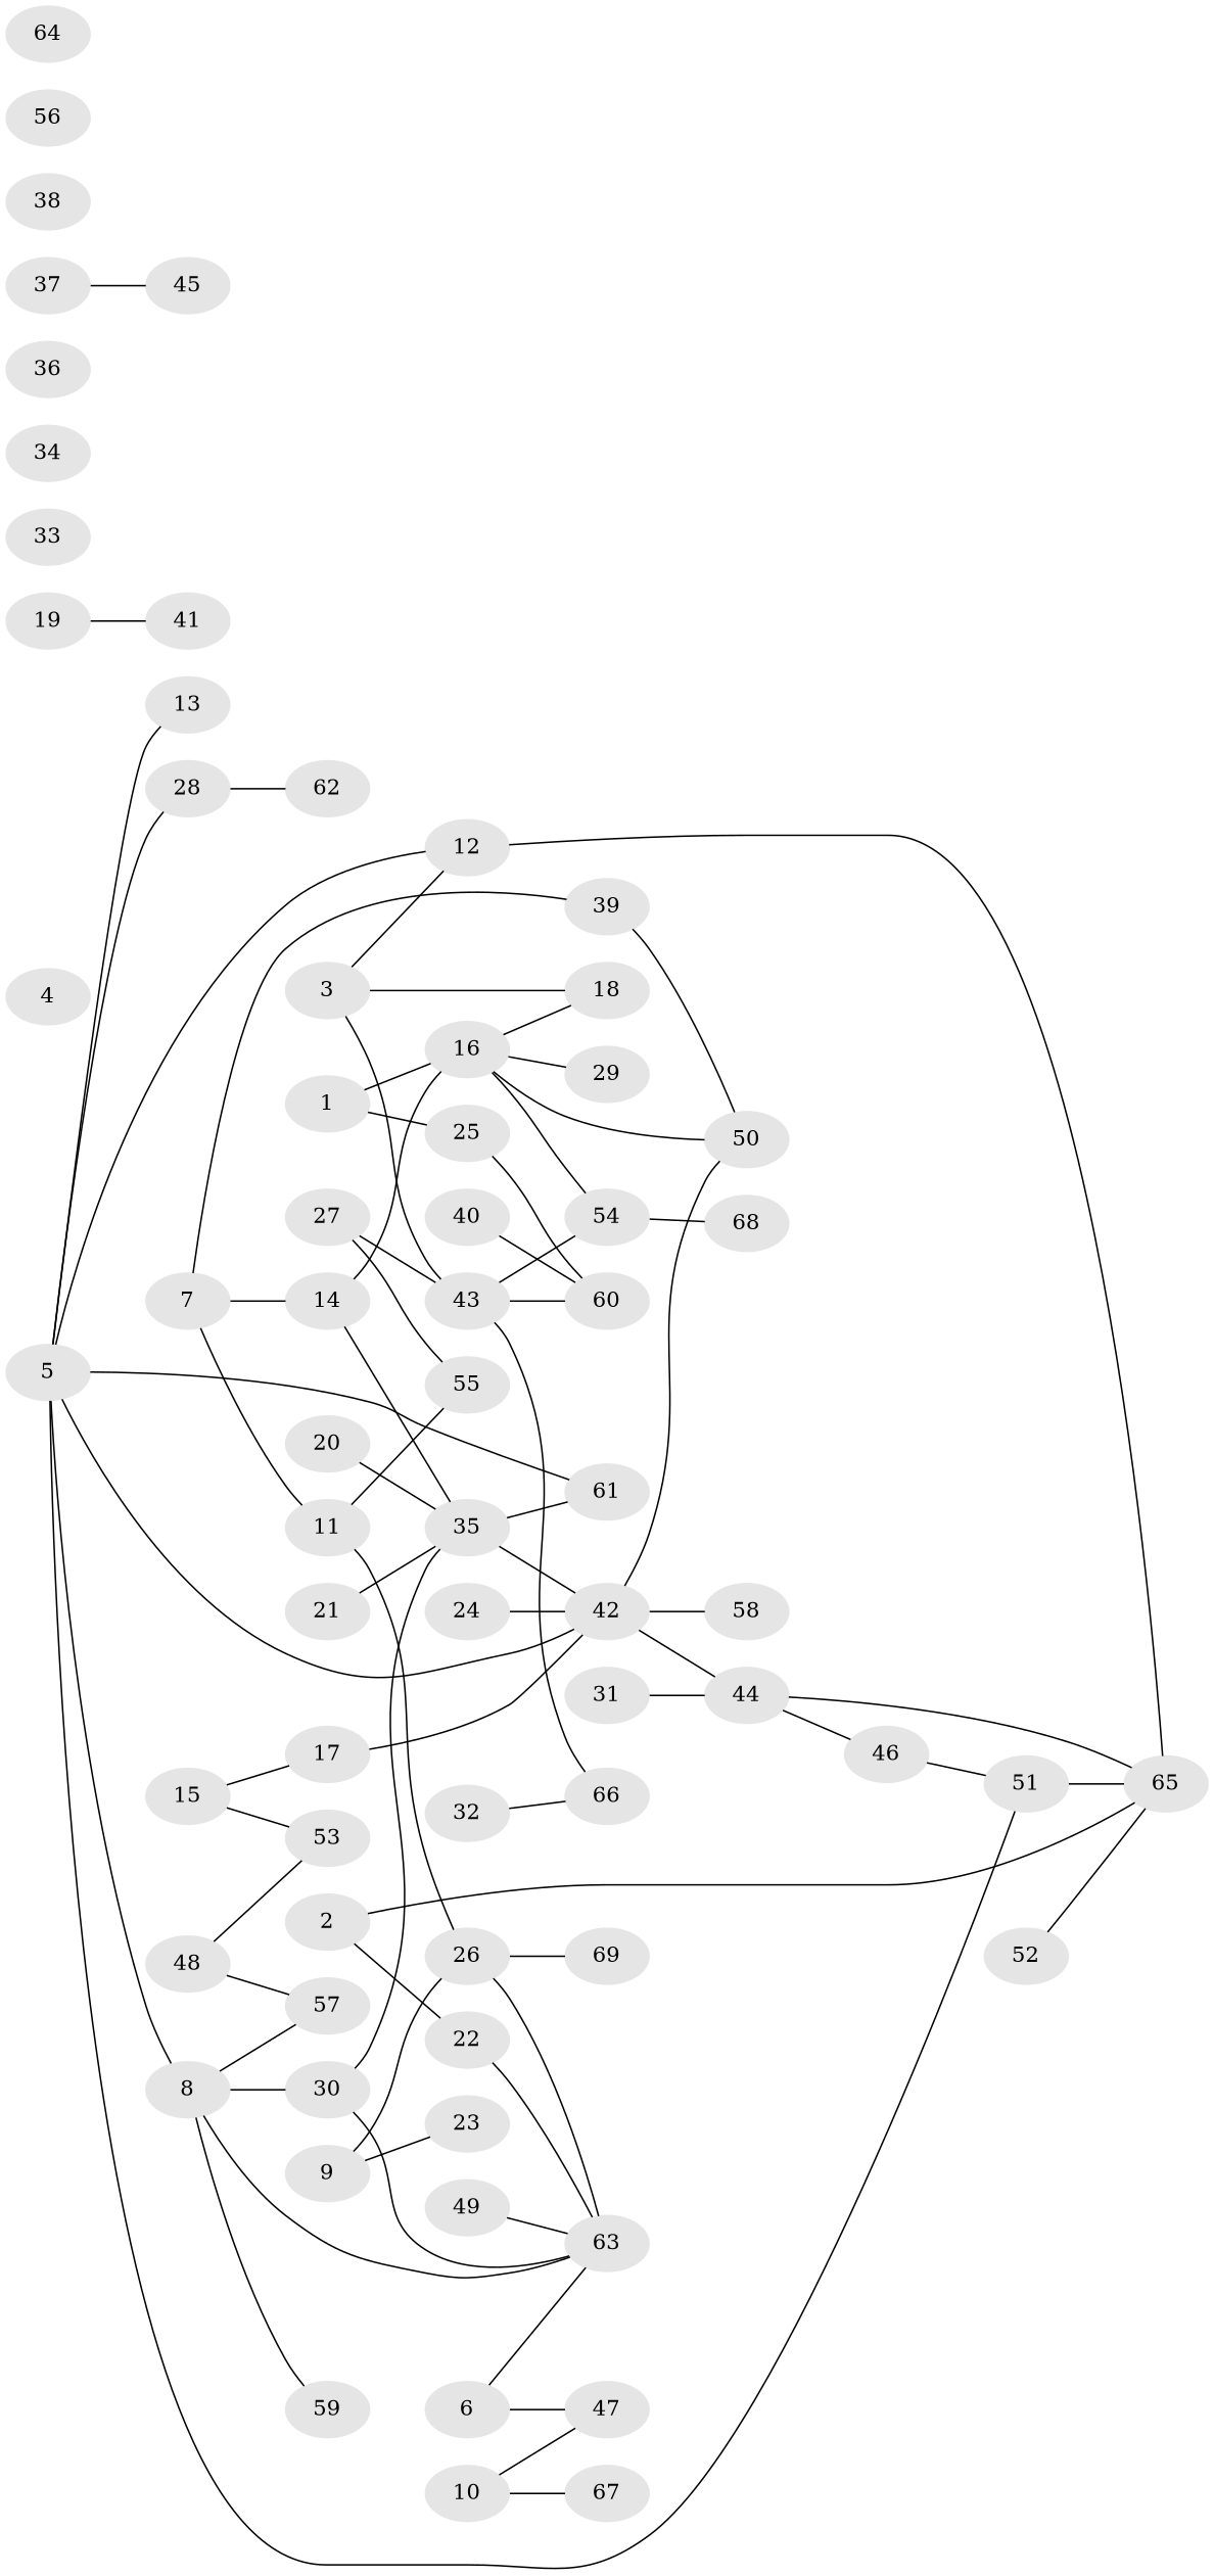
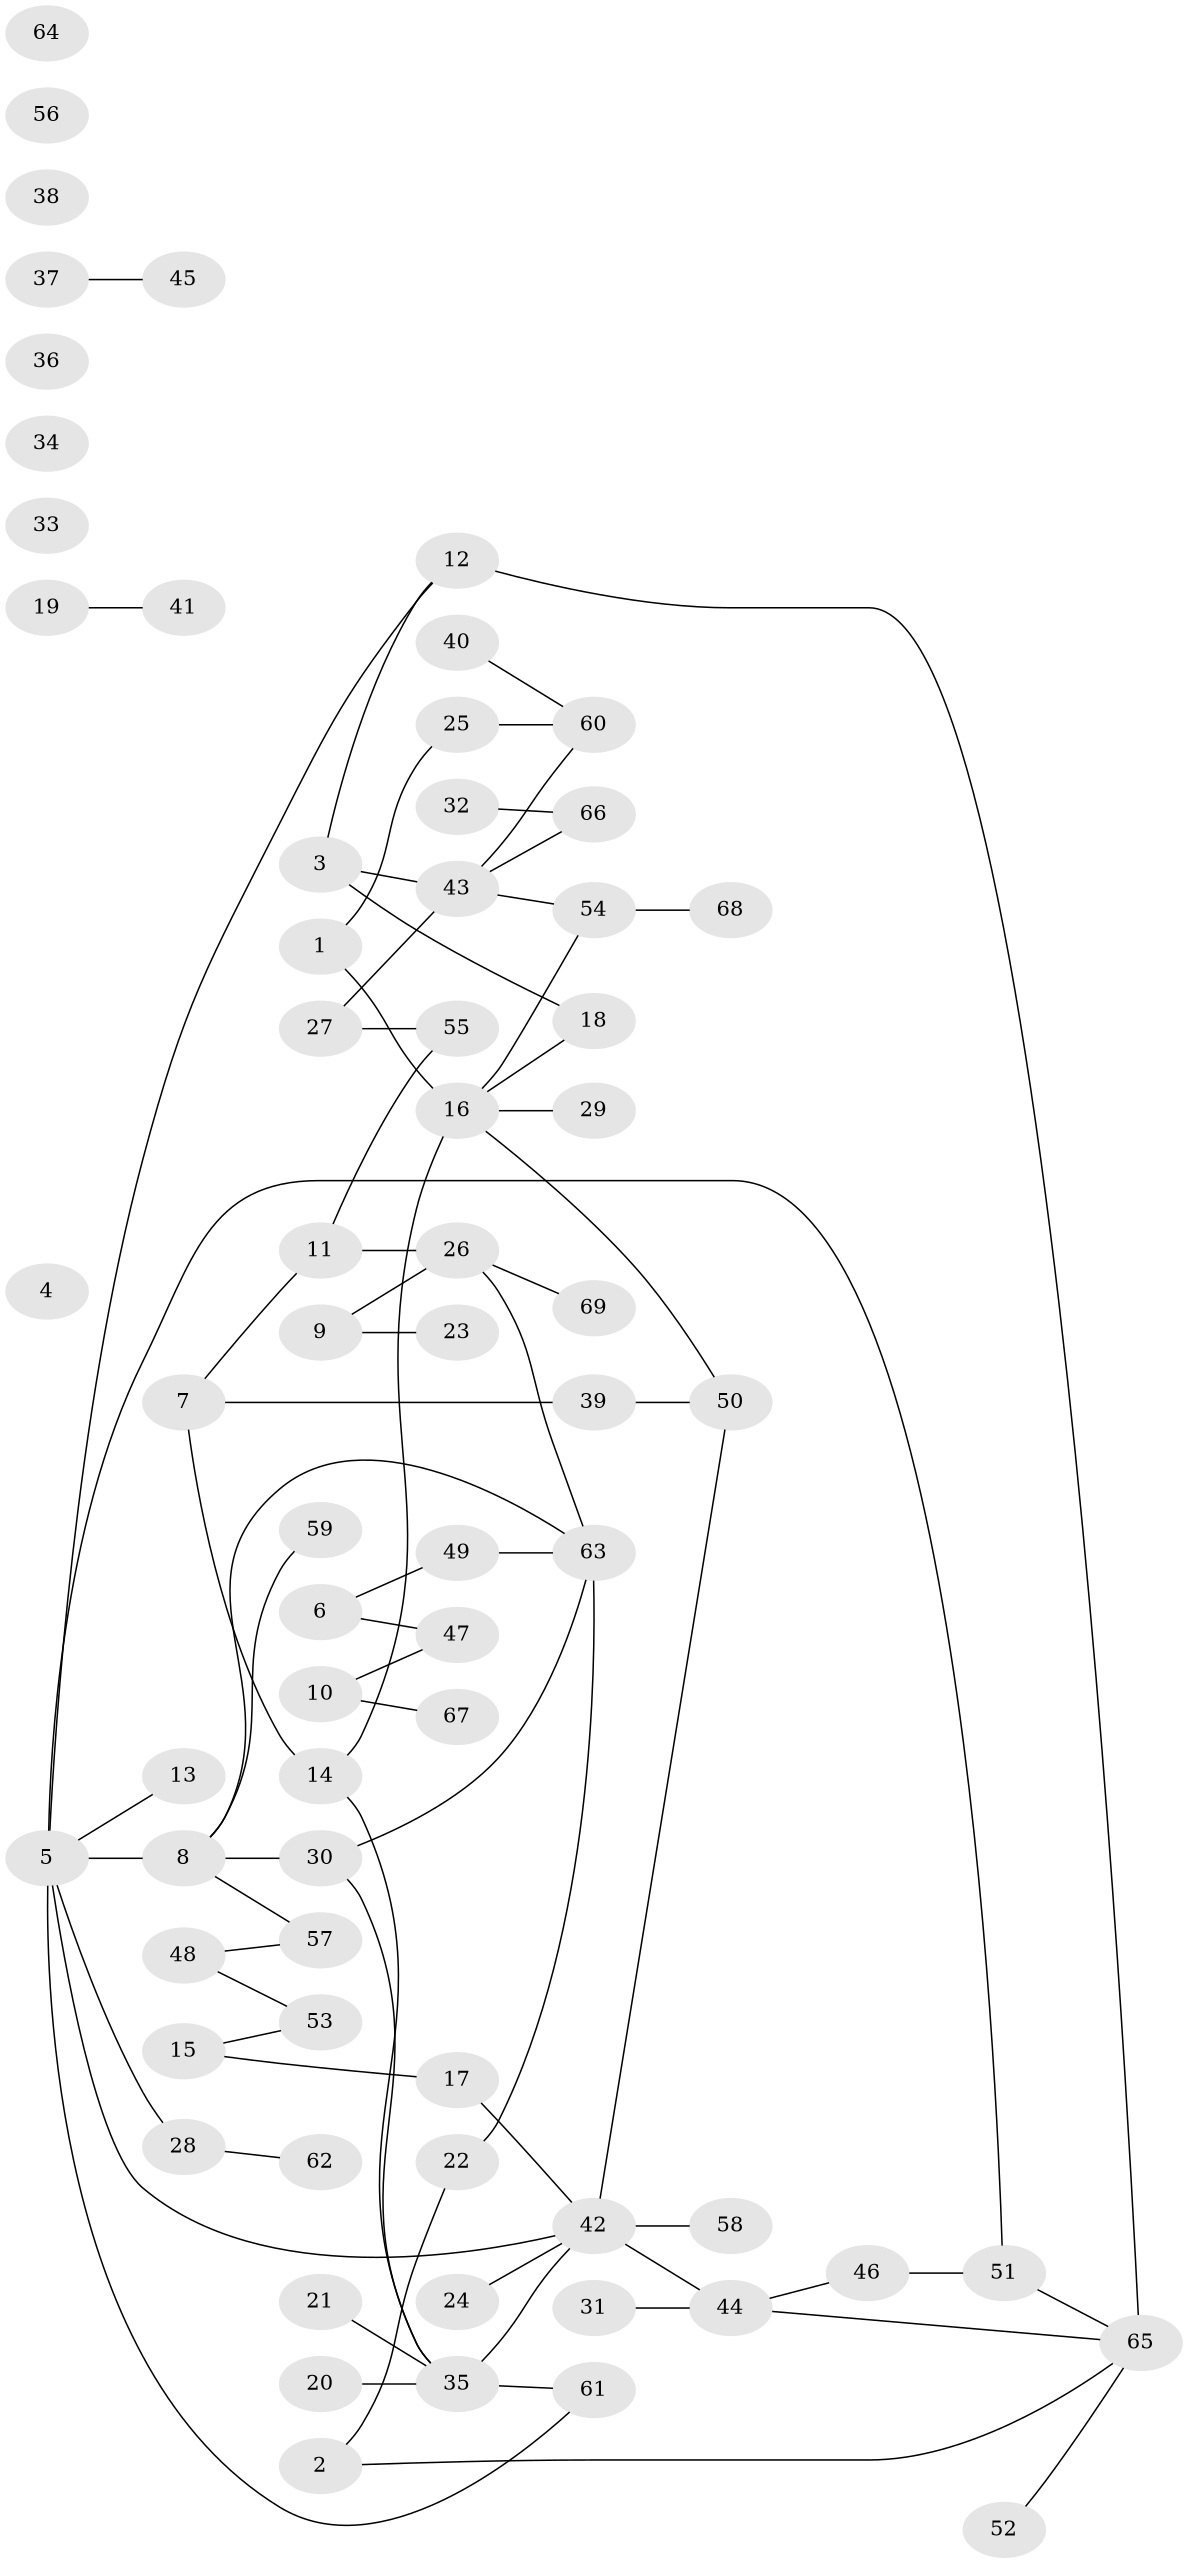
  graph {
    rankdir=LR
    node [color=gray90 style=filled]
    1
    16
    25
    18
    29
    50
    54
    60
    2
    22
    65
    63
    3
    12
    43
    66
    4
    5
    8
    13
    28
    42
    51
    61
    30
    57
    59
    62
    44
    58
    6
    47
    49
    7
    11
    14
    39
    26
    55
    35
    9
    23
    69
    10
    67
    15
    17
    53
    68
    19
    41
    20
    21
    24
    27
    31
    46
    32
    33
    34
    36
    37
    45
    38
    40
    48
    52
    56
    64
    1 -- 16
    1 -- 25
    16 -- 18
    16 -- 29
    16 -- 50
    16 -- 54
    25 -- 60
    54 -- 68
    2 -- 22
    2 -- 65
    22 -- 63
    3 -- 18
    3 -- 12
    3 -- 43
    12 -- 65
    43 -- 54
    43 -- 60
    43 -- 66
    5 -- 12
    5 -- 8
    5 -- 13
    5 -- 28
    5 -- 42
    5 -- 51
    5 -- 61
    8 -- 63
    8 -- 30
    8 -- 57
    8 -- 59
    28 -- 62
    42 -- 50
    42 -- 44
    42 -- 58
    51 -- 65
    30 -- 63
    30 -- 35
    44 -- 65
    44 -- 46
    6 -- 47
-   6 -- 63
+   6 -- 49
    49 -- 63
    7 -- 11
    7 -- 14
    7 -- 39
    11 -- 26
    11 -- 55
    14 -- 16
    14 -- 35
    39 -- 50
    26 -- 63
    26 -- 69
    35 -- 42
    35 -- 61
    9 -- 26
    9 -- 23
    10 -- 47
    10 -- 67
    15 -- 17
    15 -- 53
    17 -- 42
    19 -- 41
    20 -- 35
    21 -- 35
    24 -- 42
    27 -- 43
    27 -- 55
    31 -- 44
    46 -- 51
    32 -- 66
    37 -- 45
    40 -- 60
    48 -- 57
    48 -- 53
    52 -- 65
  }
